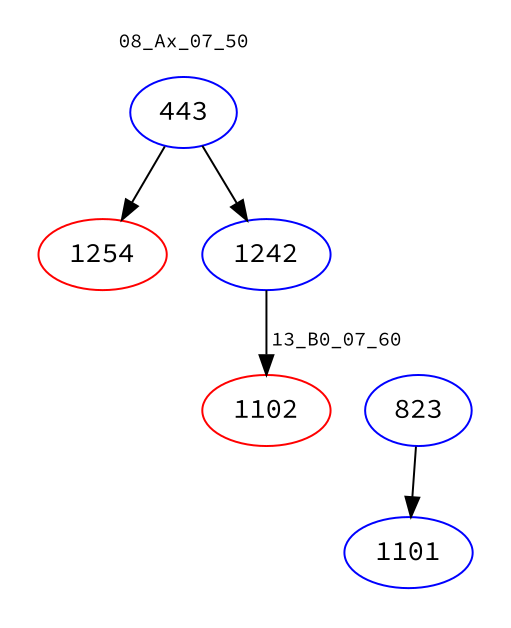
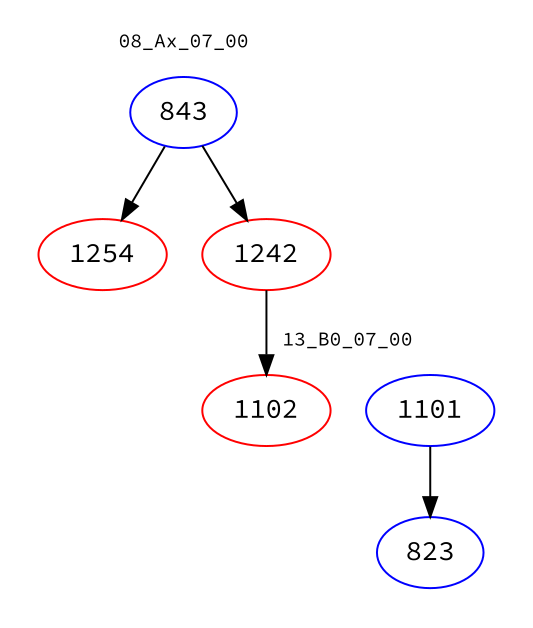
  digraph {
    fontname="Source Code Pro"
    node [color=blue fontname="Source Code Pro"]
    edge [color=black fontname="Source Code Pro"]
-   n1 [label=443]
+   n1 [label=843]
    n2 [color=red label=1254]
-   n3 [label=1242]
+   n3 [color=red label=1242]
    n4 [label=823]
    n5 [label=1101]
    n6 [color=red label=1102]
    subgraph cluster_1 {
      color=white
      fontsize=10
-     label="08_Ax_07_50"
+     label="08_Ax_07_00"
      n1
      n2
      n3
    }
    subgraph cluster_2 {
      color=white
      fontsize=10
-     label="13_B0_07_60"
+     label="13_B0_07_00"
      n4
      n5
      n6
    }
    n1 -> n2
    n1 -> n3
    n3 -> n6
-   n4 -> n5
+   n5 -> n4
  }
